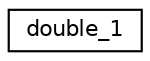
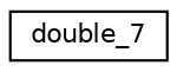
  digraph {
    rankdir=TB
-   n1 [color=black fillcolor=white fontname=Helvetica fontsize=10 height=0.2 label=double_1 shape=record style=filled width=0.4]
+   n1 [color=black fillcolor=white fontname=Helvetica fontsize=10 height=0.2 label=double_7 shape=record style=filled width=0.4]
  }
